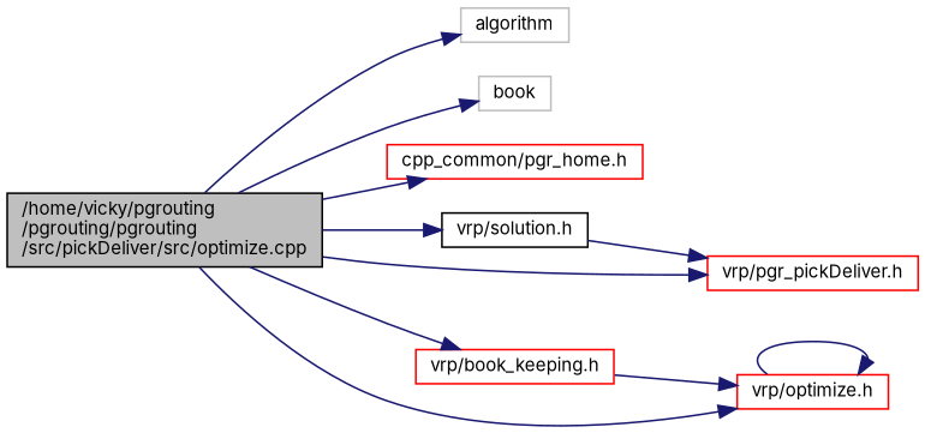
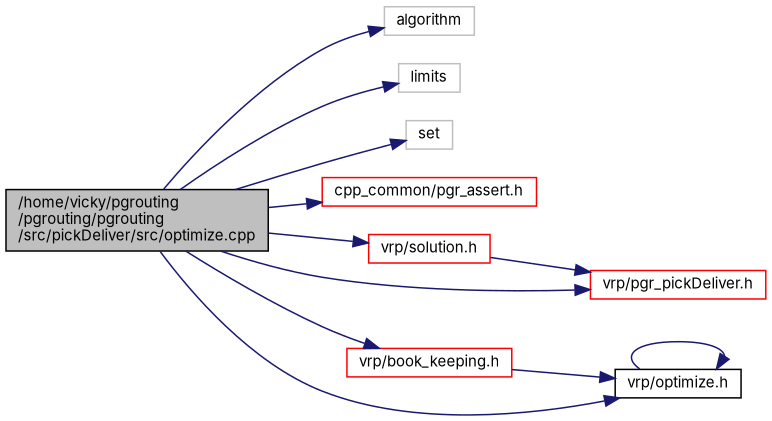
  digraph {
    fontname=Inter
    rankdir=LR
    node [color=red fillcolor=white fontname=Inter fontsize=10 shape=record style=filled]
    edge [color=midnightblue fontname=Inter fontsize=10 labelfontname=Helvetica labelfontsize=10 style=solid]
    n1 [color=black fillcolor=grey75 fontcolor=black height=0.2 label="/home/vicky/pgrouting\l/pgrouting/pgrouting\l/src/pickDeliver/src/optimize.cpp" width=0.4]
    n2 [color=grey75 height=0.2 label=algorithm width=0.4]
-   n3 [color=grey75 height=0.2 label=book width=0.4]
-   n5 [height=0.2 label="cpp_common/pgr_home.h" width=0.4]
-   n6 [color=black height=0.2 label="vrp/solution.h" width=0.4]
+   n3 [color=grey75 height=0.2 label=limits width=0.4]
+   n4 [color=grey75 height=0.2 label=set width=0.4]
+   n5 [height=0.2 label="cpp_common/pgr_assert.h" width=0.4]
+   n6 [height=0.2 label="vrp/solution.h" width=0.4]
    n7 [height=0.2 label="vrp/book_keeping.h" width=0.4]
-   n8 [height=0.2 label="vrp/optimize.h" width=0.4]
+   n8 [color=black height=0.2 label="vrp/optimize.h" width=0.4]
    n9 [height=0.2 label="vrp/pgr_pickDeliver.h" width=0.4]
    n1 -> n2
    n1 -> n3
+   n1 -> n4
    n1 -> n5
    n1 -> n6
    n1 -> n7
    n1 -> n8
    n1 -> n9
    n6 -> n9
    n7 -> n8
    n8 -> n8
  }
